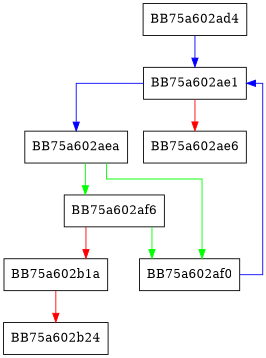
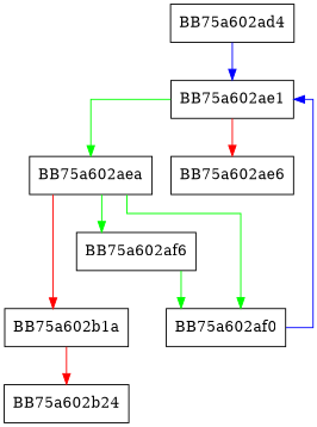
  digraph {
    splines=ortho
    node [shape=box]
    edge [color=green]
    BB75a602ad4
    BB75a602ae1
    BB75a602aea
    BB75a602ae6
    BB75a602af6
    BB75a602af0
    BB75a602b1a
    BB75a602b24
    BB75a602ad4 -> BB75a602ae1 [color=blue]
-   BB75a602ae1 -> BB75a602aea [color=blue]
+   BB75a602ae1 -> BB75a602aea
    BB75a602ae1 -> BB75a602ae6 [color=red]
    BB75a602aea -> BB75a602af6
    BB75a602aea -> BB75a602af0
    BB75a602af6 -> BB75a602af0
-   BB75a602af6 -> BB75a602b1a [color=red]
+   BB75a602aea -> BB75a602b1a [color=red]
    BB75a602af0 -> BB75a602ae1 [color=blue]
    BB75a602b1a -> BB75a602b24 [color=red]
  }
